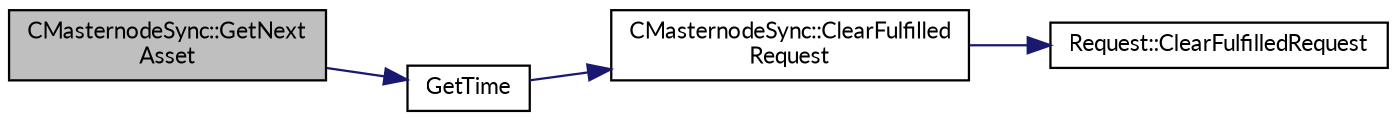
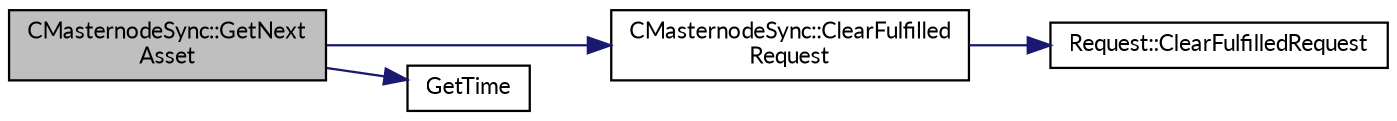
  digraph {
    fontname=Lato
    rankdir=LR
    node [color=black fillcolor=white fontname=Lato fontsize=10 shape=record style=filled]
    edge [color=midnightblue fontname=Lato fontsize=10 labelfontname=Helvetica labelfontsize=10 style=solid]
    n1 [fillcolor=grey75 fontcolor=black height=0.2 label="CMasternodeSync::GetNext\lAsset" width=0.4]
    n2 [height=0.2 label="CMasternodeSync::ClearFulfilled\lRequest" width=0.4]
    n3 [height=0.2 label=GetTime width=0.4]
    n4 [height=0.2 label="Request::ClearFulfilledRequest" width=0.4]
-   n3 -> n2
+   n1 -> n2
    n1 -> n3
    n2 -> n4
  }
